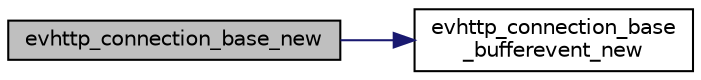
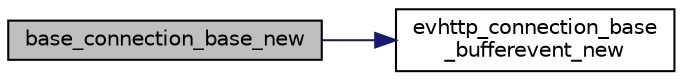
  digraph {
    rankdir=LR
    node [color=black fontname=Helvetica fontsize=10 shape=record style=filled]
-   n1 [fillcolor=grey75 fontcolor=black height=0.2 label=evhttp_connection_base_new width=0.4]
+   n1 [fillcolor=grey75 fontcolor=black height=0.2 label=base_connection_base_new width=0.4]
    n2 [fillcolor=white height=0.2 label="evhttp_connection_base\l_bufferevent_new" width=0.4]
    n1 -> n2 [color=midnightblue fontname=Helvetica fontsize=10 labelfontname=Helvetica labelfontsize=10 style=solid]
  }
